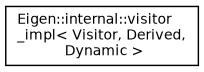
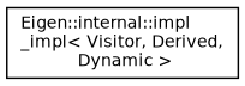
  digraph {
    rankdir=TB
-   n1 [color=black fillcolor=white fontname=Helvetica fontsize=10 height=0.2 label="Eigen::internal::visitor\l_impl\< Visitor, Derived,\l Dynamic \>" shape=record style=filled width=0.4]
+   n1 [color=black fillcolor=white fontname=Helvetica fontsize=10 height=0.2 label="Eigen::internal::impl\l_impl\< Visitor, Derived,\l Dynamic \>" shape=record style=filled width=0.4]
  }
